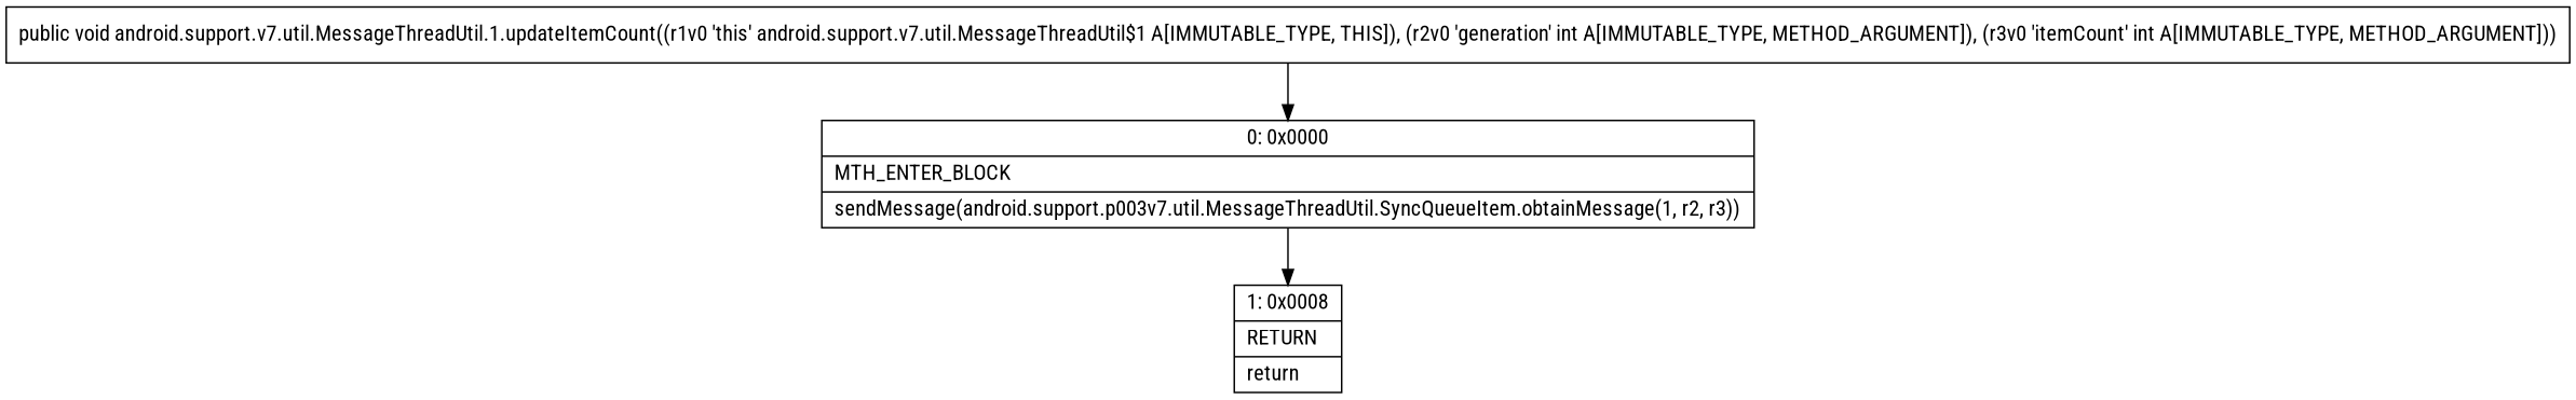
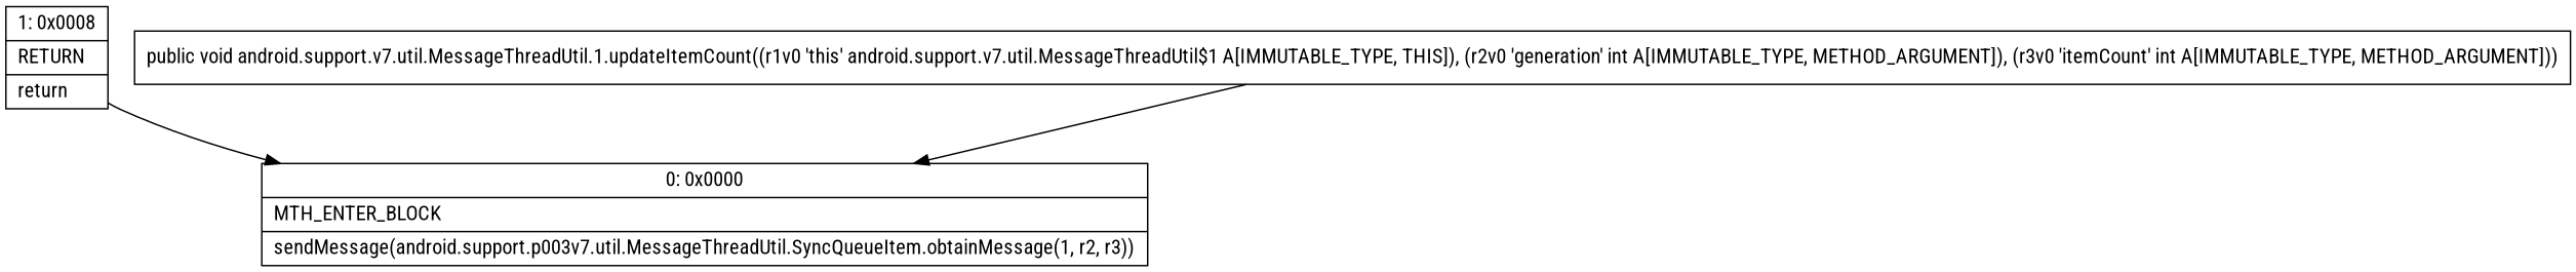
  digraph {
    fontname="Roboto Condensed"
    node [shape=record fontname="Roboto Condensed"]
    edge [fontname="Roboto Condensed"]
    n1 [label="{0\:\ 0x0000|MTH_ENTER_BLOCK\l|sendMessage(android.support.p003v7.util.MessageThreadUtil.SyncQueueItem.obtainMessage(1, r2, r3))\l}"]
    n2 [label="{1\:\ 0x0008|RETURN\l|return\l}"]
    n3 [label="{public void android.support.v7.util.MessageThreadUtil.1.updateItemCount((r1v0 'this' android.support.v7.util.MessageThreadUtil$1 A[IMMUTABLE_TYPE, THIS]), (r2v0 'generation' int A[IMMUTABLE_TYPE, METHOD_ARGUMENT]), (r3v0 'itemCount' int A[IMMUTABLE_TYPE, METHOD_ARGUMENT])) }"]
-   n1 -> n2
+   n2 -> n1
    n3 -> n1
  }
